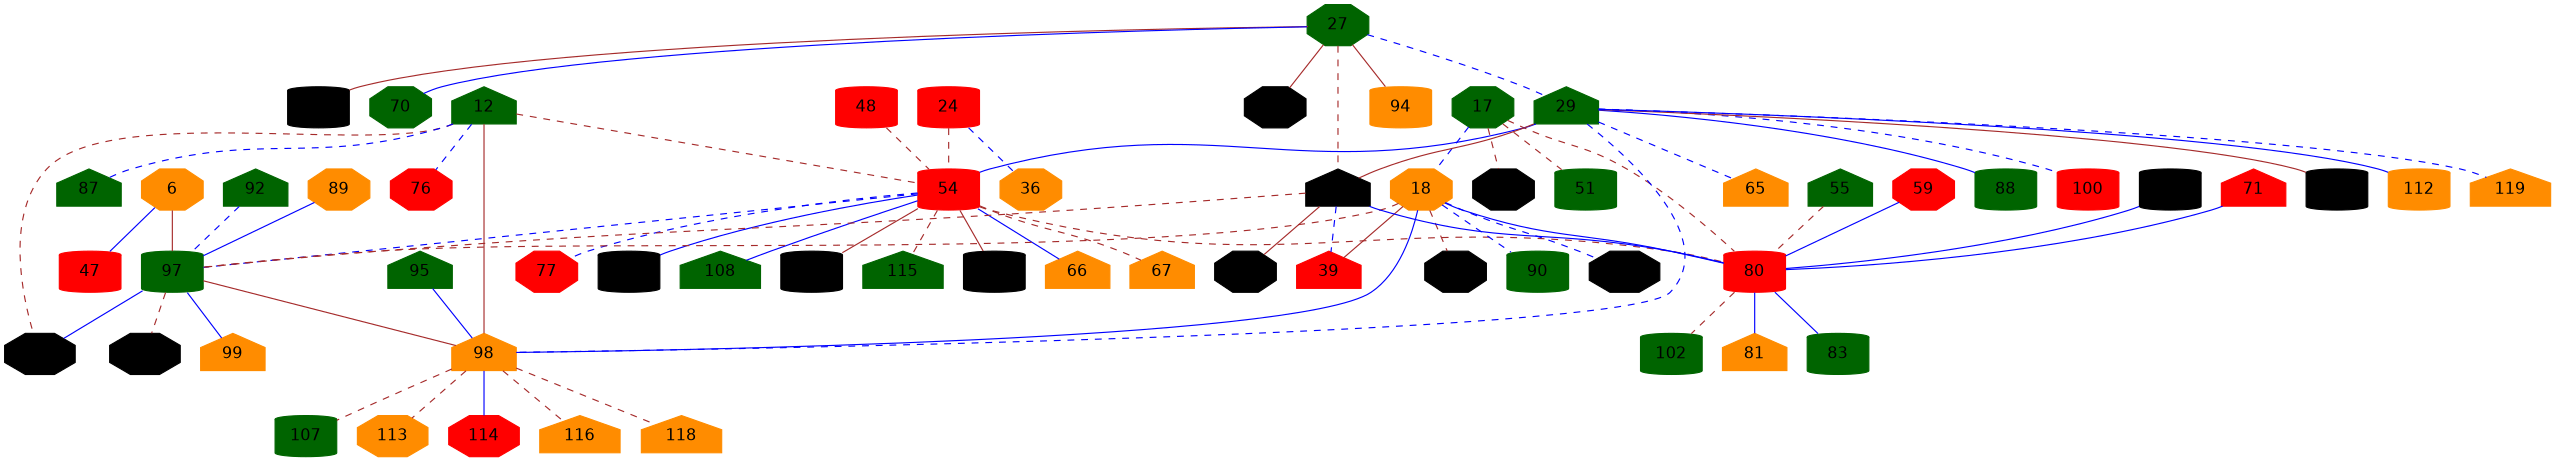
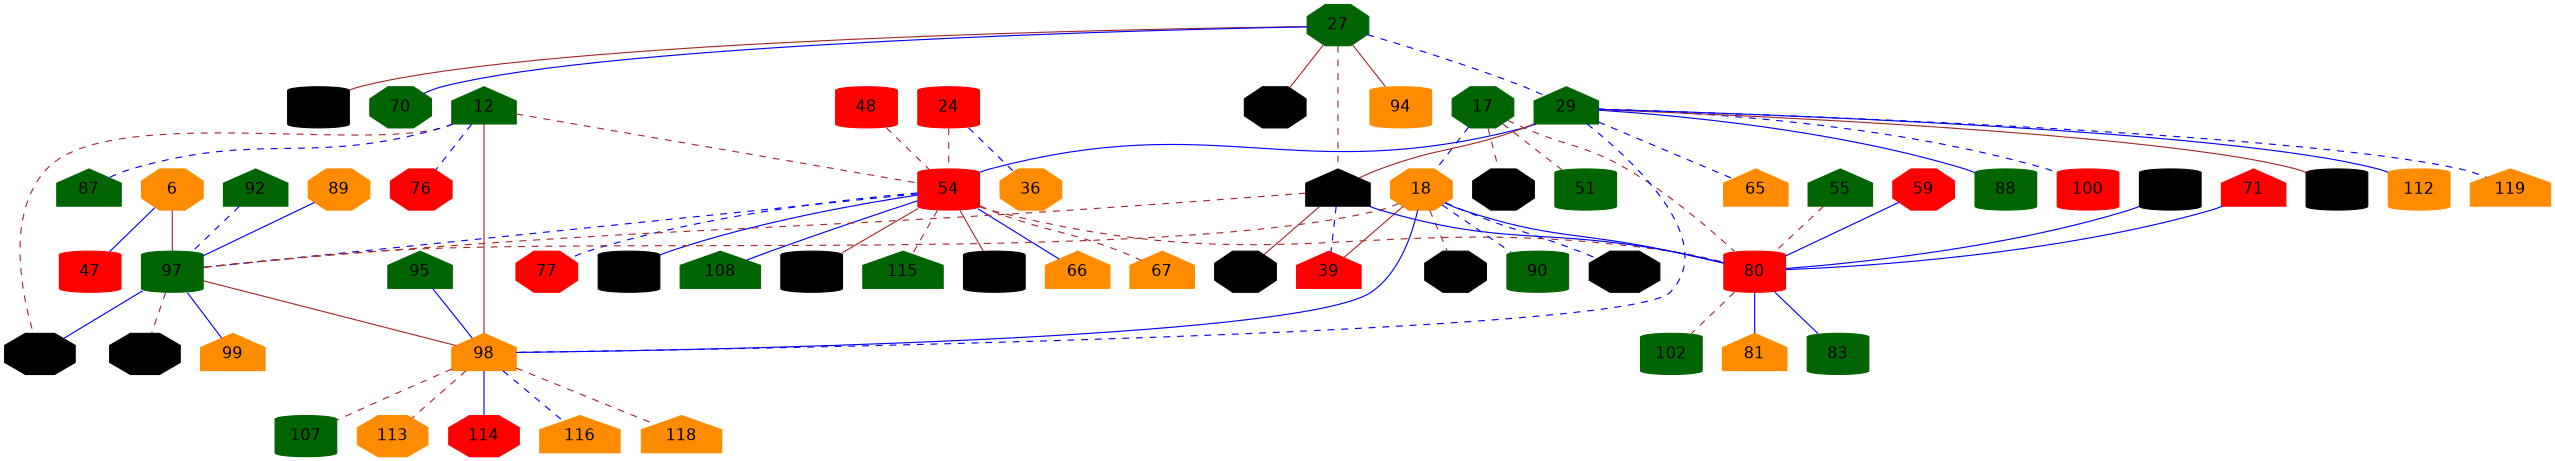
  graph {
    fontname="DejaVu Sans"
    node [color=darkgreen fontname="DejaVu Sans" shape=cylinder style=filled]
    edge [color=blue fontname="DejaVu Sans" style=dashed]
    6 [color=darkorange shape=octagon super="+4"]
    47 [color=red]
    97 [super="+64+75+82"]
    98 [color=darkorange shape=house super="+32+50+53+10+58+73+79"]
    104 [color=black shape=octagon super="+68"]
    99 [color=darkorange shape=house super="+91+93"]
    101 [color=black shape=octagon]
    107
    113 [color=darkorange shape=octagon super="+109"]
    114 [color=red shape=octagon]
    116 [color=darkorange shape=house]
    118 [color=darkorange shape=house super="+117"]
    12 [shape=house super="+11"]
    54 [color=red super="+49+23+31+38"]
    76 [color=red shape=octagon super="+46"]
    87 [shape=house]
    80 [color=red super="+15+41+45"]
    66 [color=darkorange shape=house]
    67 [color=darkorange shape=house]
    77 [color=red shape=octagon]
    106 [color=black]
    108 [shape=house super="+96"]
    110 [color=black]
    115 [shape=house]
    120 [color=black]
    17 [shape=octagon super="+16"]
    18 [color=darkorange shape=octagon super="+14"]
    44 [color=black shape=octagon]
    51
    39 [color=red shape=house]
    85 [color=black shape=octagon]
    90
    103 [color=black shape=octagon]
    81 [color=darkorange shape=house]
    83
    102
    24 [color=red super="+21"]
    36 [color=darkorange shape=octagon]
    27 [shape=octagon super="+26"]
    29 [shape=house super="+25"]
    30 [color=black shape=house super="+28"]
    63 [color=black]
    70 [shape=octagon super="+37"]
    74 [color=black shape=octagon]
    94 [color=darkorange super="+84"]
    65 [color=darkorange shape=house]
    88
    100 [color=red super="+43"]
    111 [color=black super="+105"]
    112 [color=darkorange]
    119 [color=darkorange shape=house super="+62"]
    78 [color=black shape=octagon]
    48 [color=red]
    55 [shape=house]
    59 [color=red shape=octagon]
    60 [color=black super="+52"]
    71 [color=red shape=house super="+42"]
    89 [color=darkorange shape=octagon super="+86"]
    92 [shape=house super="+72"]
    95 [shape=house]
    6 -- 47 [style=solid]
    6 -- 97 [color=brown style=solid weight=8]
    97 -- 98 [color=brown style=solid]
    97 -- 104 [style=solid]
    97 -- 99 [style=solid]
    97 -- 101 [color=brown]
    98 -- 107 [color=brown]
    98 -- 113 [color=brown]
    98 -- 114 [style=solid]
-   98 -- 116 [color=brown]
+   98 -- 116
    98 -- 118 [color=brown]
    12 -- 98 [color=brown style=solid weight=8]
    12 -- 104 [color=brown]
    12 -- 54 [color=brown]
    12 -- 76
    12 -- 87
    54 -- 97
    54 -- 80 [color=brown weight=2]
    54 -- 66 [style=solid]
    54 -- 67 [color=brown]
    54 -- 77
    54 -- 106 [style=solid]
    54 -- 108 [style=solid]
    54 -- 110 [color=brown style=solid]
    54 -- 115 [color=brown]
    54 -- 120 [color=brown style=solid]
    80 -- 81 [style=solid]
    80 -- 83 [style=solid]
    80 -- 102 [color=brown]
    17 -- 80 [color=brown weight=4]
    17 -- 18 [weight=4]
    17 -- 44 [color=brown]
    17 -- 51 [color=brown]
    18 -- 97 [color=brown]
    18 -- 98 [style=solid]
    18 -- 80 [style=solid weight=4]
    18 -- 39 [color=brown style=solid]
    18 -- 85 [color=brown]
    18 -- 90
    18 -- 103
    24 -- 54 [color=brown weight=8]
    24 -- 36
    27 -- 29 [weight=4]
    27 -- 30 [color=brown weight=4]
    27 -- 63 [color=brown style=solid]
    27 -- 70 [style=solid]
    27 -- 74 [color=brown style=solid]
    27 -- 94 [color=brown style=solid]
    29 -- 98
    29 -- 54 [style=solid weight=2]
    29 -- 30 [color=brown style=solid weight=4]
    29 -- 65
    29 -- 88 [style=solid]
    29 -- 100
    29 -- 111 [color=brown style=solid]
    29 -- 112 [style=solid]
    29 -- 119
    30 -- 97 [color=brown]
    30 -- 80 [style=solid]
    30 -- 39
    30 -- 78 [color=brown style=solid]
    48 -- 54 [color=brown]
    55 -- 80 [color=brown]
    59 -- 80 [style=solid]
    60 -- 80 [style=solid]
    71 -- 80 [style=solid]
    89 -- 97 [style=solid]
    92 -- 97
    95 -- 98 [style=solid]
  }
